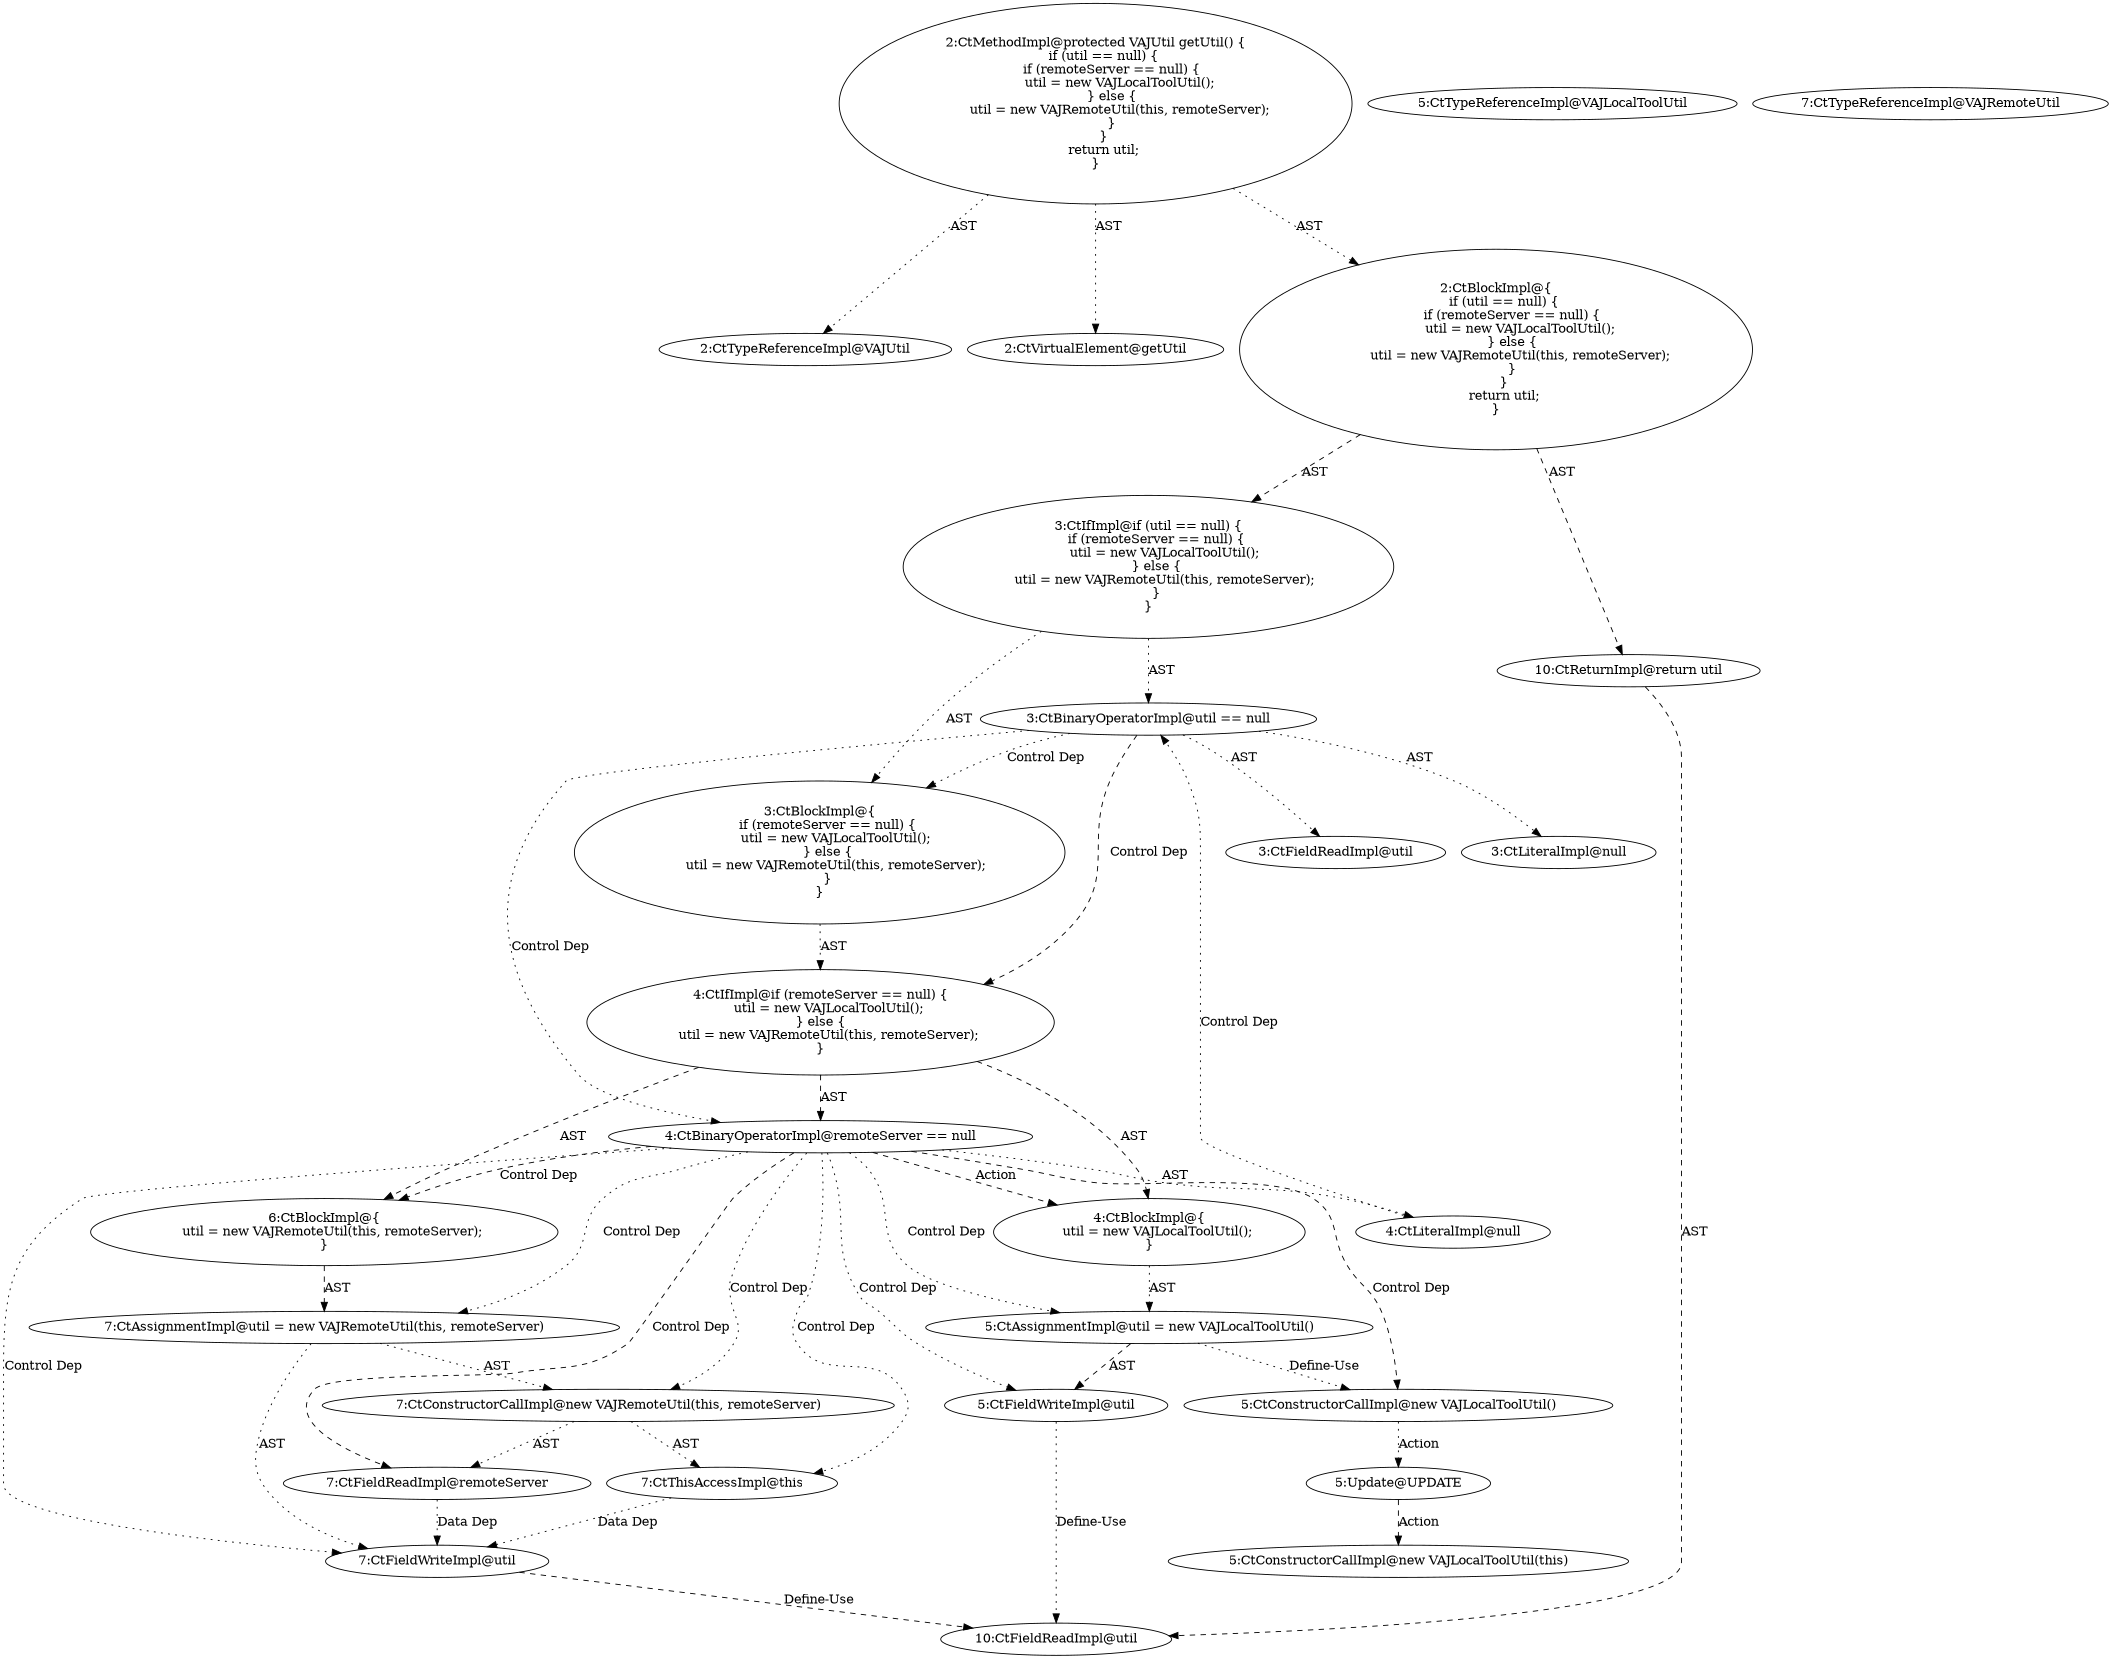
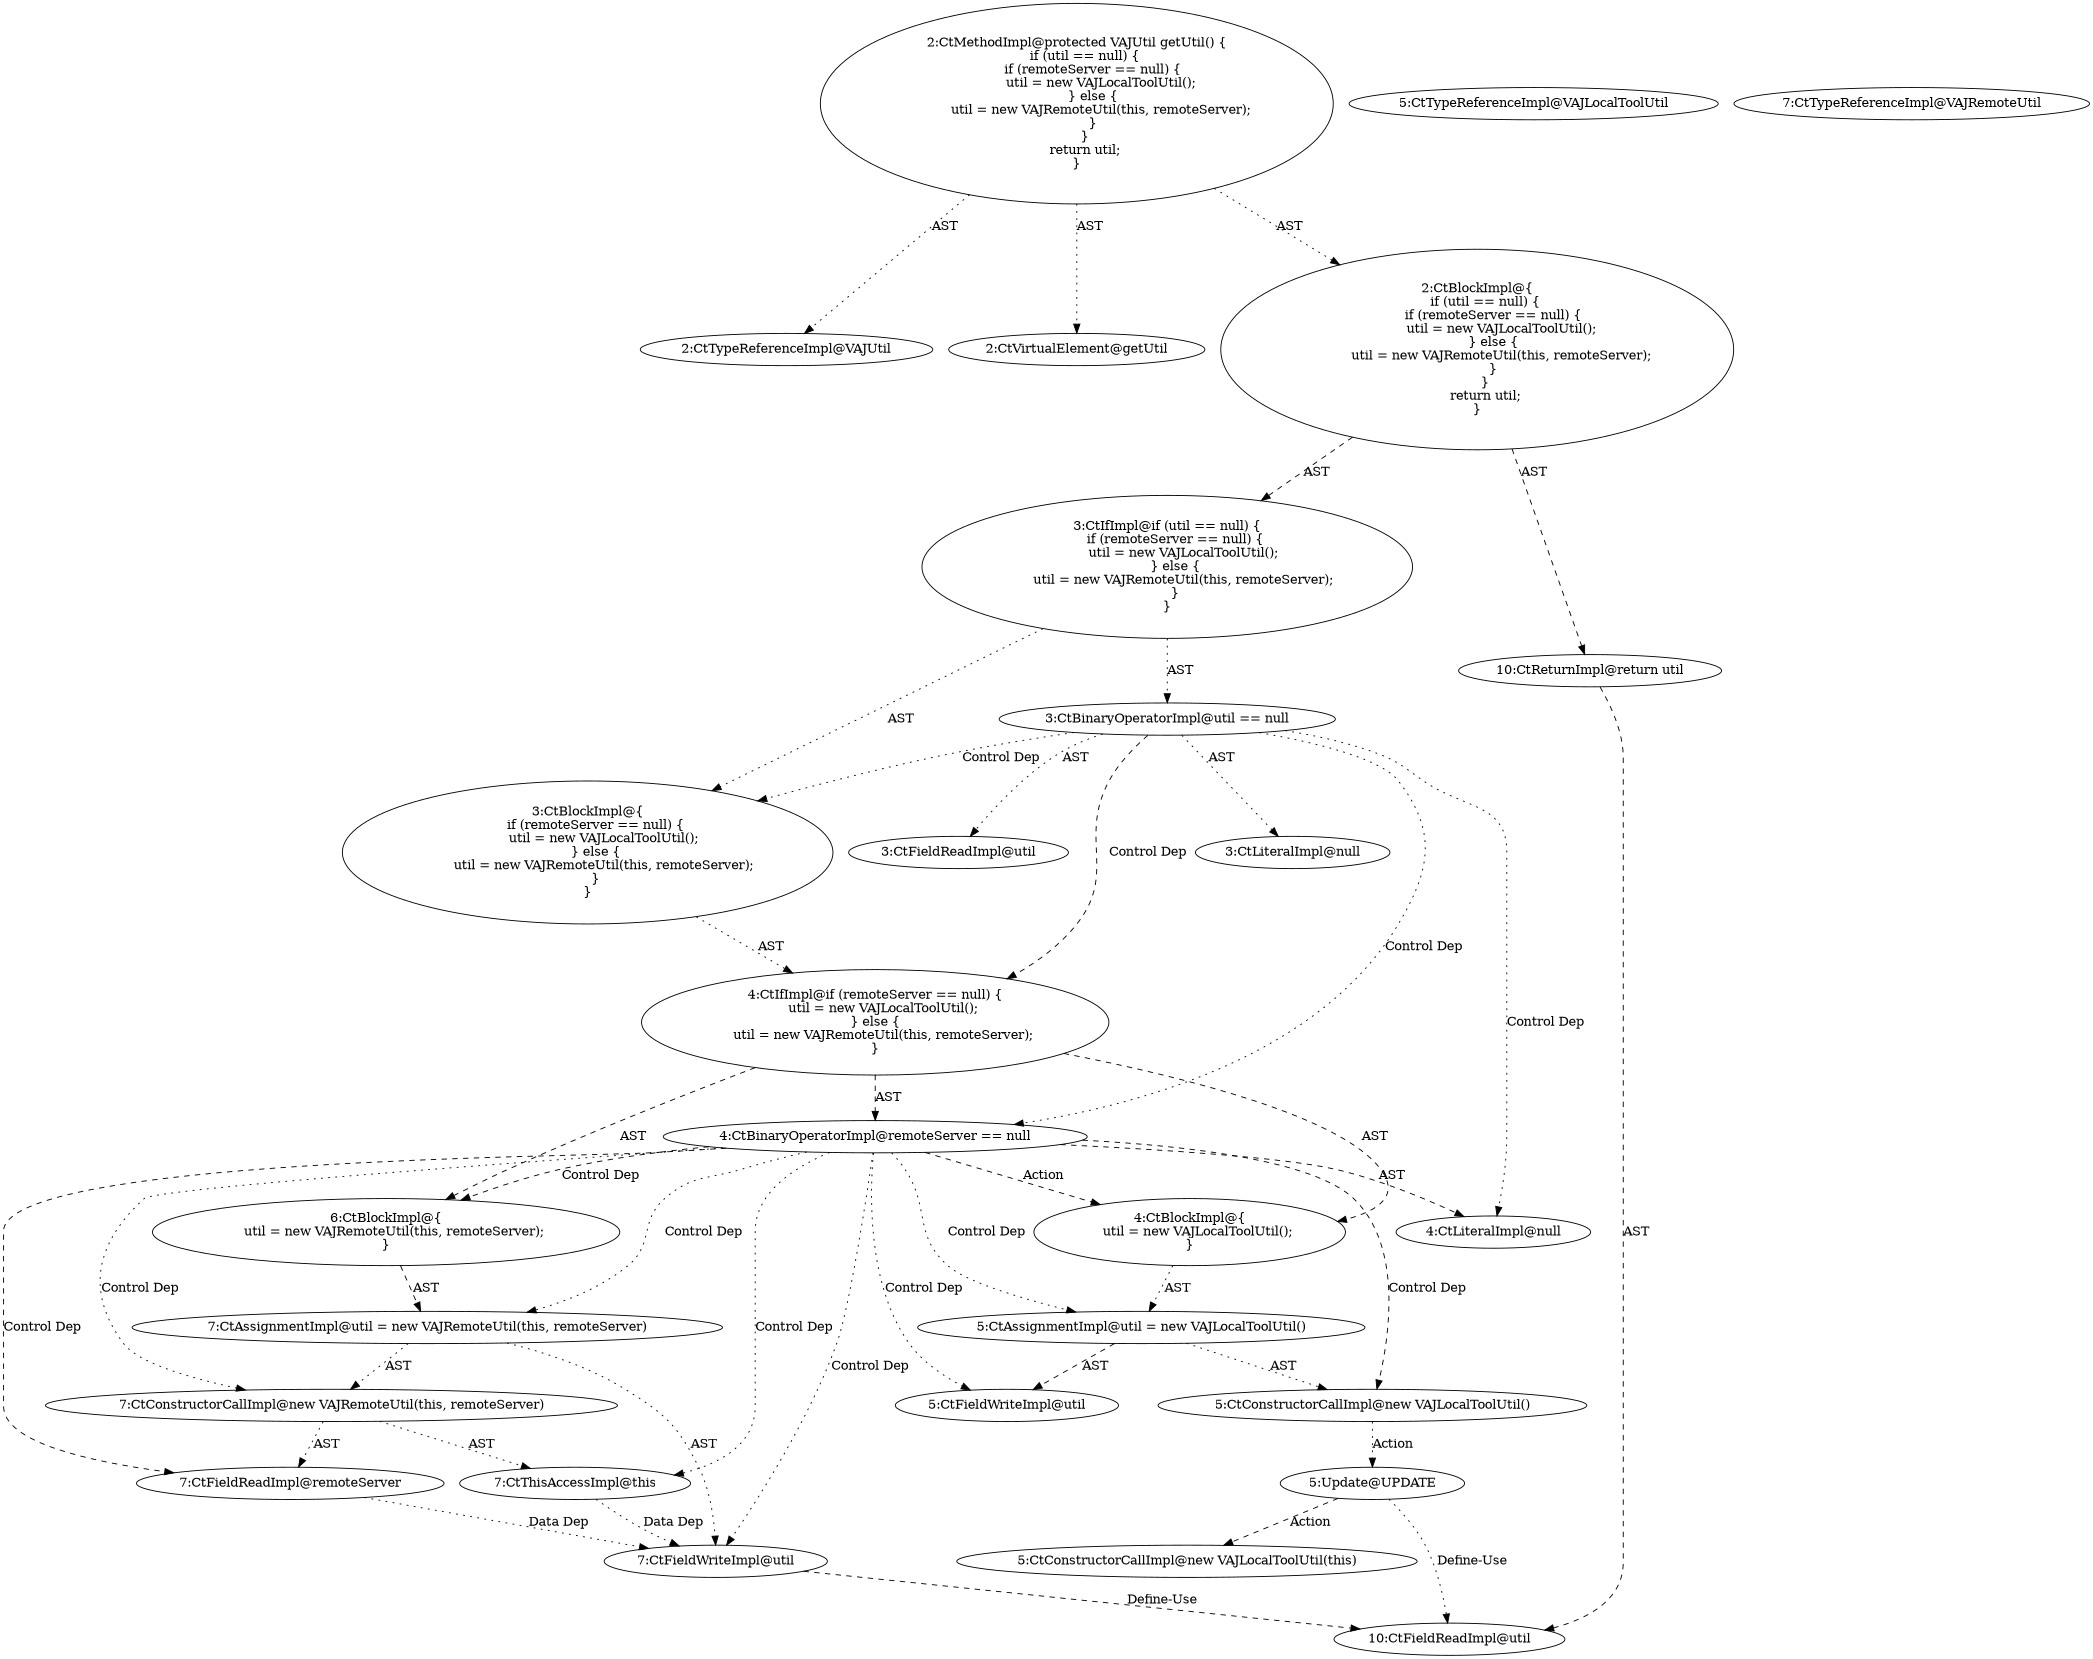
  digraph {
    node [shape=ellipse]
    edge [style=dotted]
    n1 [label="2:CtTypeReferenceImpl@VAJUtil"]
    n2 [label="2:CtVirtualElement@getUtil"]
    n3 [label="3:CtFieldReadImpl@util"]
    n4 [label="3:CtLiteralImpl@null"]
    n5 [label="3:CtBinaryOperatorImpl@util == null"]
    n6 [label="4:CtLiteralImpl@null"]
    n7 [label="4:CtBinaryOperatorImpl@remoteServer == null"]
    n8 [label="4:CtIfImpl@if (remoteServer == null) \{\n    util = new VAJLocalToolUtil();\n\} else \{\n    util = new VAJRemoteUtil(this, remoteServer);\n\}"]
    n9 [label="3:CtBlockImpl@\{\n    if (remoteServer == null) \{\n        util = new VAJLocalToolUtil();\n    \} else \{\n        util = new VAJRemoteUtil(this, remoteServer);\n    \}\n\}"]
    n10 [label="5:CtFieldWriteImpl@util"]
    n11 [label="5:CtConstructorCallImpl@new VAJLocalToolUtil()"]
    n12 [label="5:CtAssignmentImpl@util = new VAJLocalToolUtil()"]
    n13 [label="4:CtBlockImpl@\{\n    util = new VAJLocalToolUtil();\n\}"]
    n14 [label="7:CtFieldWriteImpl@util"]
    n15 [label="7:CtThisAccessImpl@this"]
    n16 [label="7:CtFieldReadImpl@remoteServer"]
    n17 [label="7:CtConstructorCallImpl@new VAJRemoteUtil(this, remoteServer)"]
    n18 [label="7:CtAssignmentImpl@util = new VAJRemoteUtil(this, remoteServer)"]
    n19 [label="6:CtBlockImpl@\{\n    util = new VAJRemoteUtil(this, remoteServer);\n\}"]
    n20 [label="10:CtFieldReadImpl@util"]
    n21 [label="5:Update@UPDATE"]
    n22 [label="5:CtTypeReferenceImpl@VAJLocalToolUtil"]
    n23 [label="5:CtConstructorCallImpl@new VAJLocalToolUtil(this)"]
    n24 [label="7:CtTypeReferenceImpl@VAJRemoteUtil"]
    n25 [label="3:CtIfImpl@if (util == null) \{\n    if (remoteServer == null) \{\n        util = new VAJLocalToolUtil();\n    \} else \{\n        util = new VAJRemoteUtil(this, remoteServer);\n    \}\n\}"]
    n26 [label="10:CtReturnImpl@return util"]
    n27 [label="2:CtBlockImpl@\{\n    if (util == null) \{\n        if (remoteServer == null) \{\n            util = new VAJLocalToolUtil();\n        \} else \{\n            util = new VAJRemoteUtil(this, remoteServer);\n        \}\n    \}\n    return util;\n\}"]
    n28 [label="2:CtMethodImpl@protected VAJUtil getUtil() \{\n    if (util == null) \{\n        if (remoteServer == null) \{\n            util = new VAJLocalToolUtil();\n        \} else \{\n            util = new VAJRemoteUtil(this, remoteServer);\n        \}\n    \}\n    return util;\n\}"]
    n5 -> n3 [label=AST]
    n5 -> n4 [label=AST]
-   n6 -> n5 [label="Control Dep"]
+   n5 -> n6 [label="Control Dep"]
    n5 -> n7 [label="Control Dep"]
    n5 -> n8 [label="Control Dep" style=dashed]
    n5 -> n9 [label="Control Dep"]
-   n7 -> n6 [label=AST]
+   n7 -> n6 [label=AST style=dashed]
    n7 -> n10 [label="Control Dep"]
    n7 -> n11 [label="Control Dep" style=dashed]
    n7 -> n12 [label="Control Dep"]
    n7 -> n13 [label=Action style=dashed]
    n7 -> n14 [label="Control Dep"]
    n7 -> n15 [label="Control Dep"]
    n7 -> n16 [label="Control Dep" style=dashed]
    n7 -> n17 [label="Control Dep"]
    n7 -> n18 [label="Control Dep"]
    n7 -> n19 [label="Control Dep" style=dashed]
    n8 -> n7 [label=AST style=dashed]
    n8 -> n13 [label=AST style=dashed]
    n8 -> n19 [label=AST style=dashed]
    n9 -> n8 [label=AST]
-   n10 -> n20 [label="Define-Use"]
+   n21 -> n20 [label="Define-Use"]
    n11 -> n21 [label=Action]
    n12 -> n10 [label=AST style=dashed]
-   n12 -> n11 [label="Define-Use"]
+   n12 -> n11 [label=AST]
    n13 -> n12 [label=AST]
    n14 -> n20 [label="Define-Use" style=dashed]
    n15 -> n14 [label="Data Dep"]
    n16 -> n14 [label="Data Dep"]
    n17 -> n15 [label=AST]
    n17 -> n16 [label=AST]
    n18 -> n14 [label=AST]
    n18 -> n17 [label=AST]
    n19 -> n18 [label=AST style=dashed]
    n21 -> n23 [label=Action style=dashed]
    n25 -> n5 [label=AST]
    n25 -> n9 [label=AST]
    n26 -> n20 [label=AST style=dashed]
    n27 -> n25 [label=AST style=dashed]
    n27 -> n26 [label=AST style=dashed]
    n28 -> n1 [label=AST]
    n28 -> n2 [label=AST]
    n28 -> n27 [label=AST]
  }
